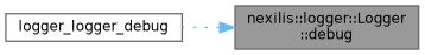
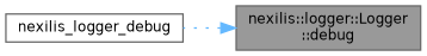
  digraph {
    rankdir=RL
    node [fontname=Helvetica fontsize=10 shape=box style=filled]
    n1 [color=gray40 fillcolor=grey60 fontcolor=black height=0.2 label="nexilis::logger::Logger\l::debug" width=0.4]
-   n2 [color=grey40 fillcolor=white height=0.2 label=logger_logger_debug width=0.4]
+   n2 [color=grey40 fillcolor=white height=0.2 label=nexilis_logger_debug width=0.4]
    n1 -> n2 [color=steelblue1 dir=back fontname=Helvetica fontsize=10 labelfontname=Helvetica labelfontsize=10 style=dotted]
  }
